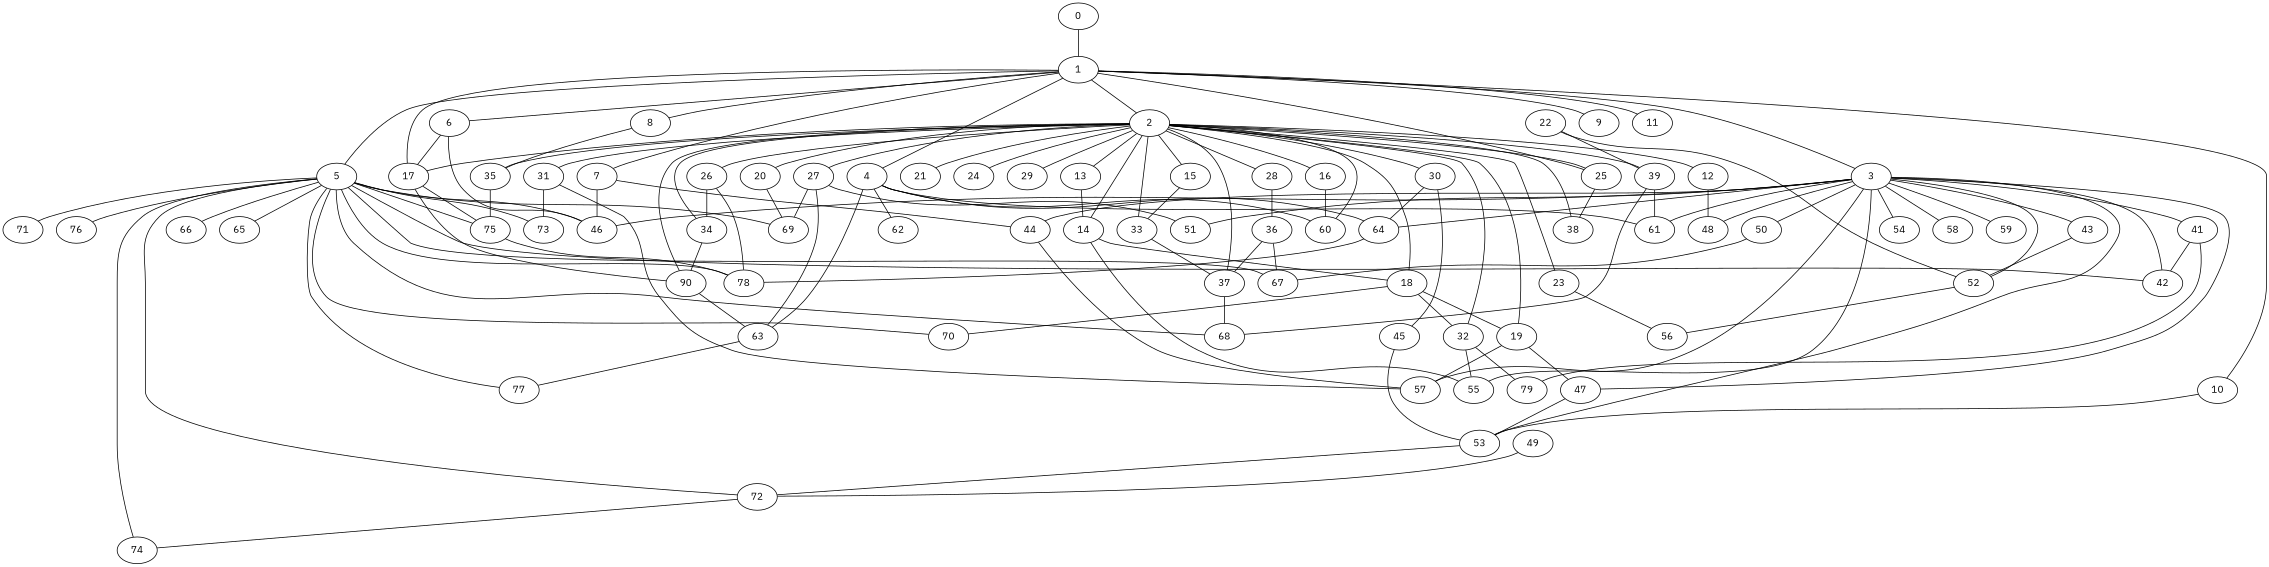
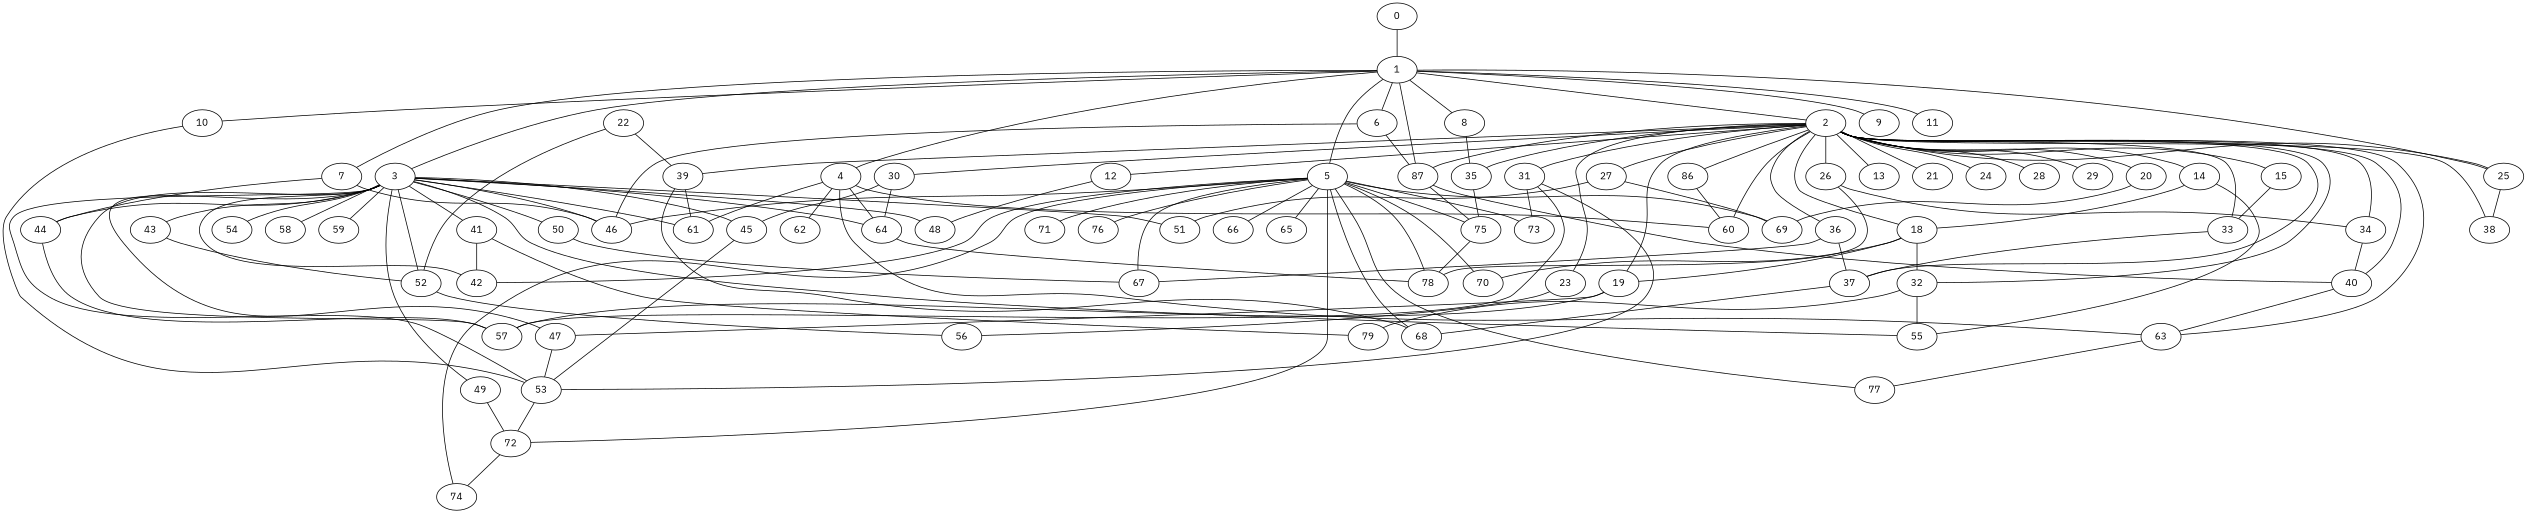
  graph {
    fontname="IBM Plex Sans"
    node [fontname="IBM Plex Sans"]
    edge [fontname="IBM Plex Sans"]
    0
    1
    2
    3
    4
    5
    6
    7
    8
    9
    10
    11
-   17
+   17 [label=87]
    25
    12
    13
    14
    15
-   16
+   16 [label=86]
    18
    19
    20
    21
    23
    24
    26
    27
    28
    29
    30
    31
    32
    33
    34
    35
    36
    37
    38
    39
-   40 [label=90]
+   40
    63
    60
    41
    42
    43
    44
    45
    46
    47
    48
    49
    50
    51
    52
    53
    54
    55
    57
    58
    59
    64
    61
    62
    66
    67
    68
    69
    70
    65
    72
    73
    74
    71
    76
    77
    78
    75
    22
    56
    79
    0 -- 1
    1 -- 2
    1 -- 3
    1 -- 4
    1 -- 5
    1 -- 6
    1 -- 7
    1 -- 8
    1 -- 9
    1 -- 10
    1 -- 11
    1 -- 17
    1 -- 25
    2 -- 17
    2 -- 25
    2 -- 12
    2 -- 13
    2 -- 14
    2 -- 15
    2 -- 16
    2 -- 18
    2 -- 19
    2 -- 20
    2 -- 21
    2 -- 23
    2 -- 24
    2 -- 26
    2 -- 27
    2 -- 28
    2 -- 29
    2 -- 30
    2 -- 31
    2 -- 32
    2 -- 33
    2 -- 34
    2 -- 35
-   28 -- 36
+   2 -- 36
    2 -- 37
    2 -- 38
    2 -- 39
    2 -- 40
-   27 -- 63
+   2 -- 63
    2 -- 60
    3 -- 41
    3 -- 42
    3 -- 43
    3 -- 44
+   3 -- 45
    3 -- 46
    3 -- 47
    3 -- 48
+   3 -- 49
    3 -- 50
    3 -- 51
    3 -- 52
    3 -- 53
    3 -- 54
    3 -- 55
    3 -- 57
    3 -- 58
    3 -- 59
    3 -- 64
    3 -- 61
    4 -- 63
    4 -- 60
    4 -- 64
    4 -- 61
    4 -- 62
    5 -- 42
    5 -- 46
    5 -- 66
    5 -- 67
    5 -- 68
    5 -- 69
    5 -- 70
    5 -- 65
    5 -- 72
    5 -- 73
    5 -- 74
    5 -- 71
    5 -- 76
    5 -- 77
    5 -- 78
    5 -- 75
    6 -- 17
    6 -- 46
    7 -- 44
    7 -- 46
    8 -- 35
    10 -- 53
    17 -- 40
    17 -- 75
    25 -- 38
    12 -- 48
-   13 -- 14
    14 -- 18
    14 -- 55
    15 -- 33
    16 -- 60
    18 -- 19
    18 -- 32
    18 -- 70
    19 -- 47
    19 -- 57
    20 -- 69
    23 -- 56
    26 -- 34
    26 -- 78
    27 -- 51
    27 -- 69
    30 -- 45
    30 -- 64
+   31 -- 53
    31 -- 57
    31 -- 73
    32 -- 55
    32 -- 79
    33 -- 37
    34 -- 40
    35 -- 75
    36 -- 37
    36 -- 67
    37 -- 68
    39 -- 61
    39 -- 68
    40 -- 63
    63 -- 77
    41 -- 42
    41 -- 79
    43 -- 52
    44 -- 57
    45 -- 53
    47 -- 53
    49 -- 72
    50 -- 67
    52 -- 56
    53 -- 72
    64 -- 78
    72 -- 74
    75 -- 78
    22 -- 39
    22 -- 52
  }
